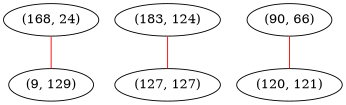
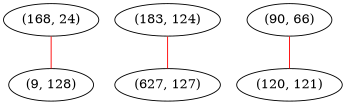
  graph {
    edge [color=red weight=1]
    "(168, 24)"
-   "(9, 129)"
+   "(9, 129)" [label="(9, 128)"]
    "(183, 124)"
-   "(127, 127)"
+   "(127, 127)" [label="(627, 127)"]
    "(90, 66)"
    "(120, 121)"
    "(168, 24)" -- "(9, 129)"
    "(183, 124)" -- "(127, 127)"
    "(90, 66)" -- "(120, 121)"
  }
